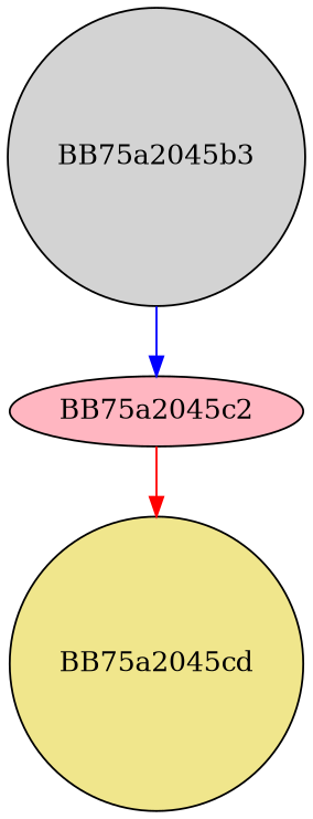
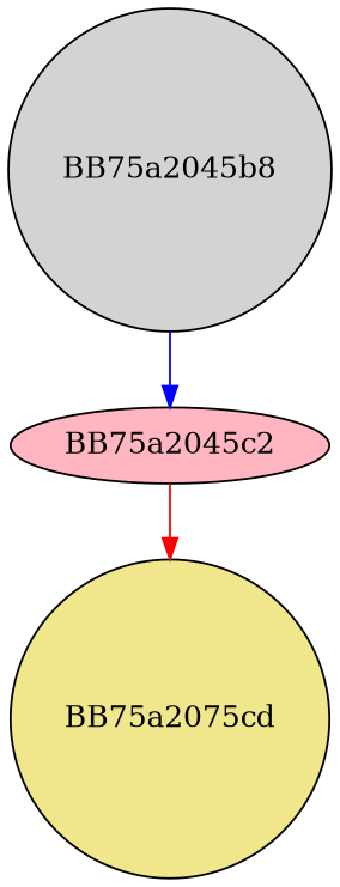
  digraph {
    splines=ortho
    node [shape=circle style=filled]
-   BB75a2045b8 [fillcolor=lightgrey label=BB75a2045b3]
+   BB75a2045b8 [fillcolor=lightgrey]
    BB75a2045c2 [fillcolor=lightpink shape=ellipse]
-   BB75a2045cd [fillcolor=khaki]
+   BB75a2045cd [fillcolor=khaki label=BB75a2075cd]
    BB75a2045b8 -> BB75a2045c2 [color=blue]
    BB75a2045c2 -> BB75a2045cd [color=red]
  }
